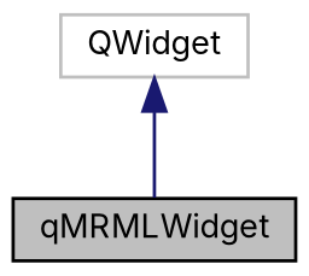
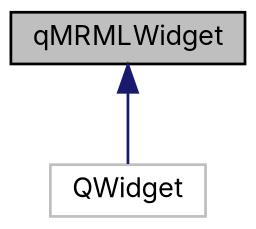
  digraph {
    fontname=Inter
    node [fontname=Inter fontsize=10 shape=record]
    n1 [color=black fillcolor=grey75 fontcolor=black height=0.2 label=qMRMLWidget style=filled width=0.4]
    n2 [color=grey75 height=0.2 label=QWidget width=0.4]
-   n2 -> n1 [color=midnightblue dir=back fontname=Inter fontsize=10 labelfontname=Helvetica labelfontsize=10 style=solid]
+   n1 -> n2 [color=midnightblue dir=back fontname=Inter fontsize=10 labelfontname=Helvetica labelfontsize=10 style=solid]
  }
